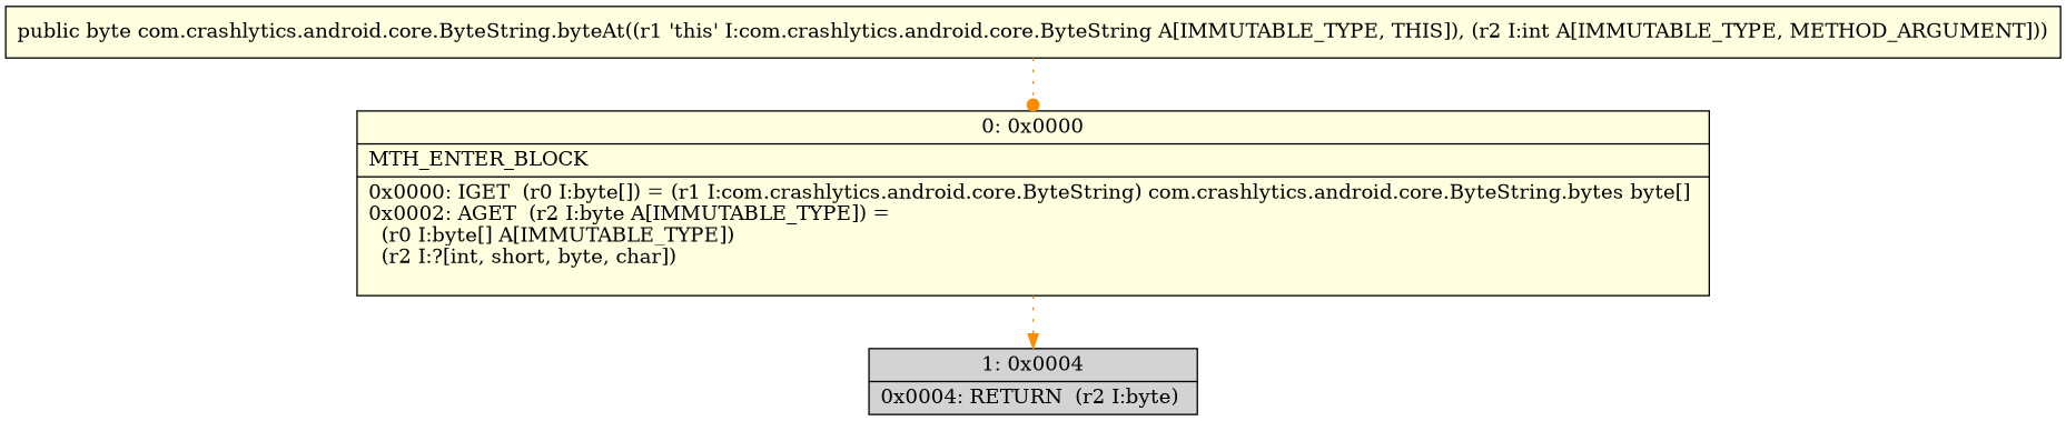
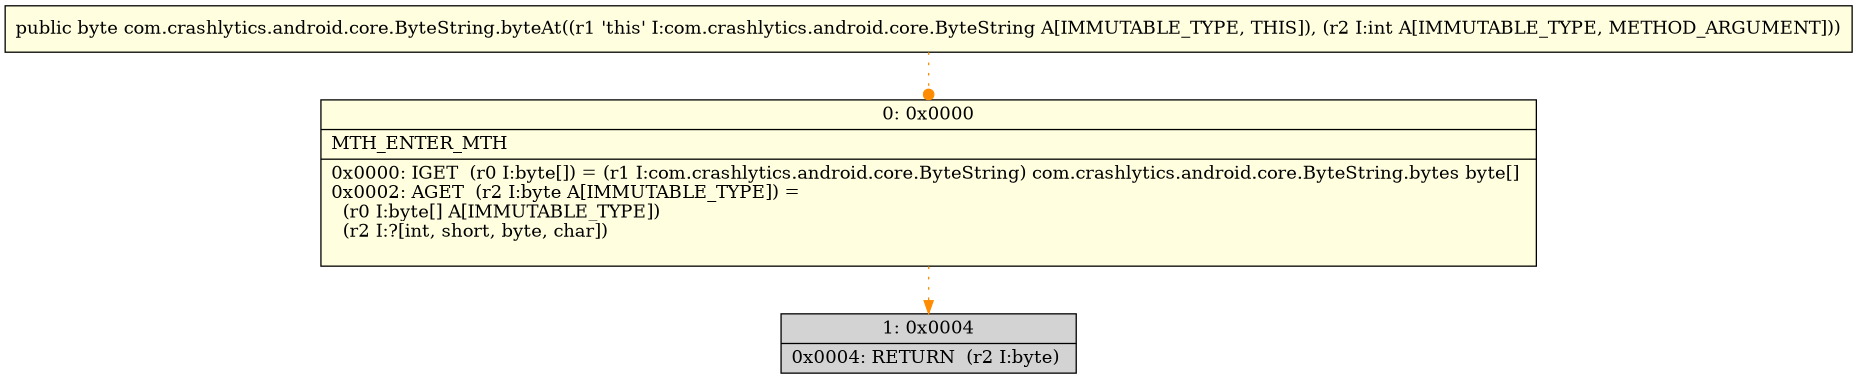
  digraph {
    node [shape=record style=filled fillcolor=lightyellow color=black]
    edge [color=darkorange style=dotted]
-   n1 [label="{0\:\ 0x0000|MTH_ENTER_BLOCK\l|0x0000: IGET  (r0 I:byte[]) = (r1 I:com.crashlytics.android.core.ByteString) com.crashlytics.android.core.ByteString.bytes byte[] \l0x0002: AGET  (r2 I:byte A[IMMUTABLE_TYPE]) = \l  (r0 I:byte[] A[IMMUTABLE_TYPE])\l  (r2 I:?[int, short, byte, char])\l \l}"]
+   n1 [label="{0\:\ 0x0000|MTH_ENTER_MTH\l|0x0000: IGET  (r0 I:byte[]) = (r1 I:com.crashlytics.android.core.ByteString) com.crashlytics.android.core.ByteString.bytes byte[] \l0x0002: AGET  (r2 I:byte A[IMMUTABLE_TYPE]) = \l  (r0 I:byte[] A[IMMUTABLE_TYPE])\l  (r2 I:?[int, short, byte, char])\l \l}"]
    n2 [label="{1\:\ 0x0004|0x0004: RETURN  (r2 I:byte) \l}" fillcolor=lightgrey]
    n3 [label="{public byte com.crashlytics.android.core.ByteString.byteAt((r1 'this' I:com.crashlytics.android.core.ByteString A[IMMUTABLE_TYPE, THIS]), (r2 I:int A[IMMUTABLE_TYPE, METHOD_ARGUMENT])) }"]
    n1 -> n2 [arrowhead=normal]
    n3 -> n1 [arrowhead=dot]
  }
